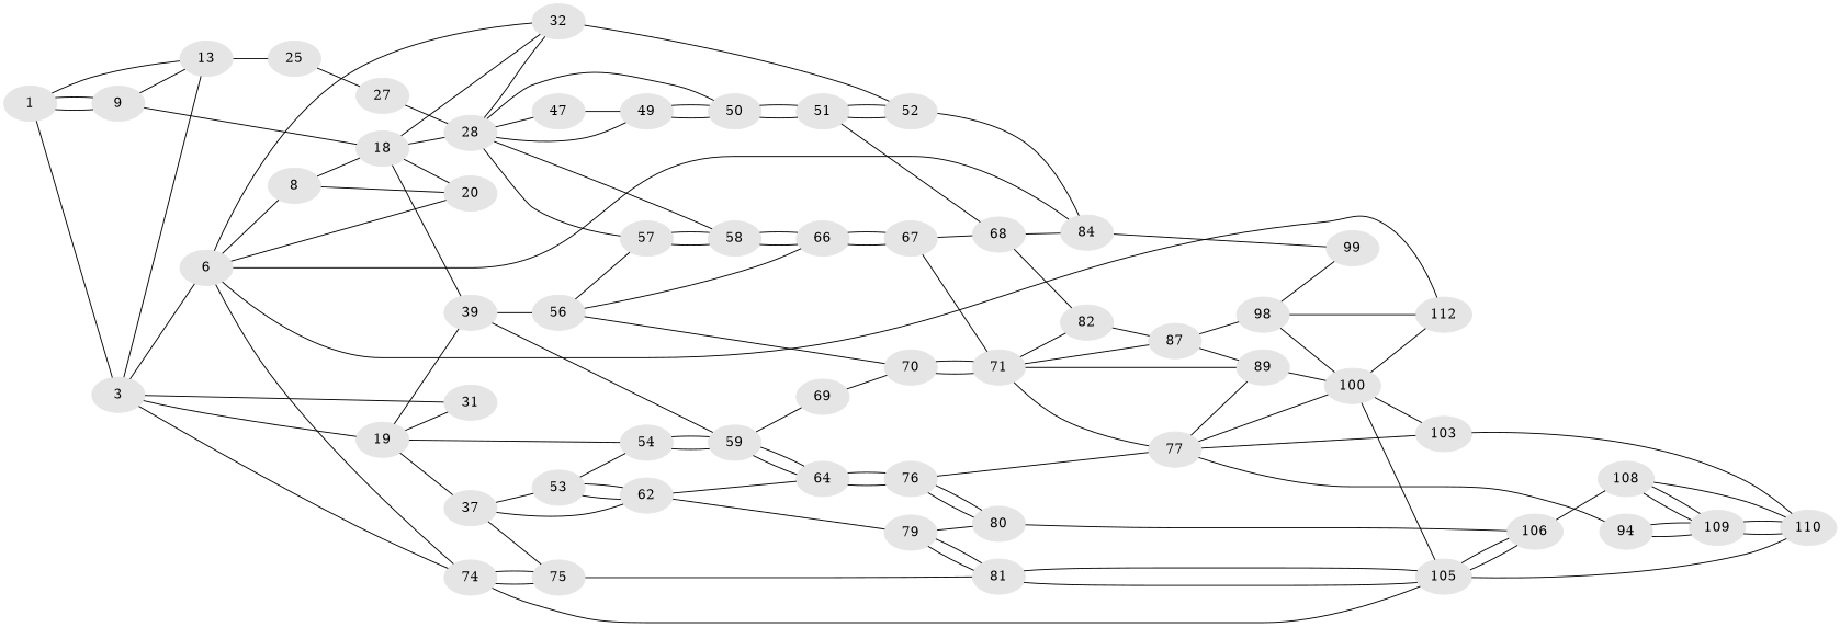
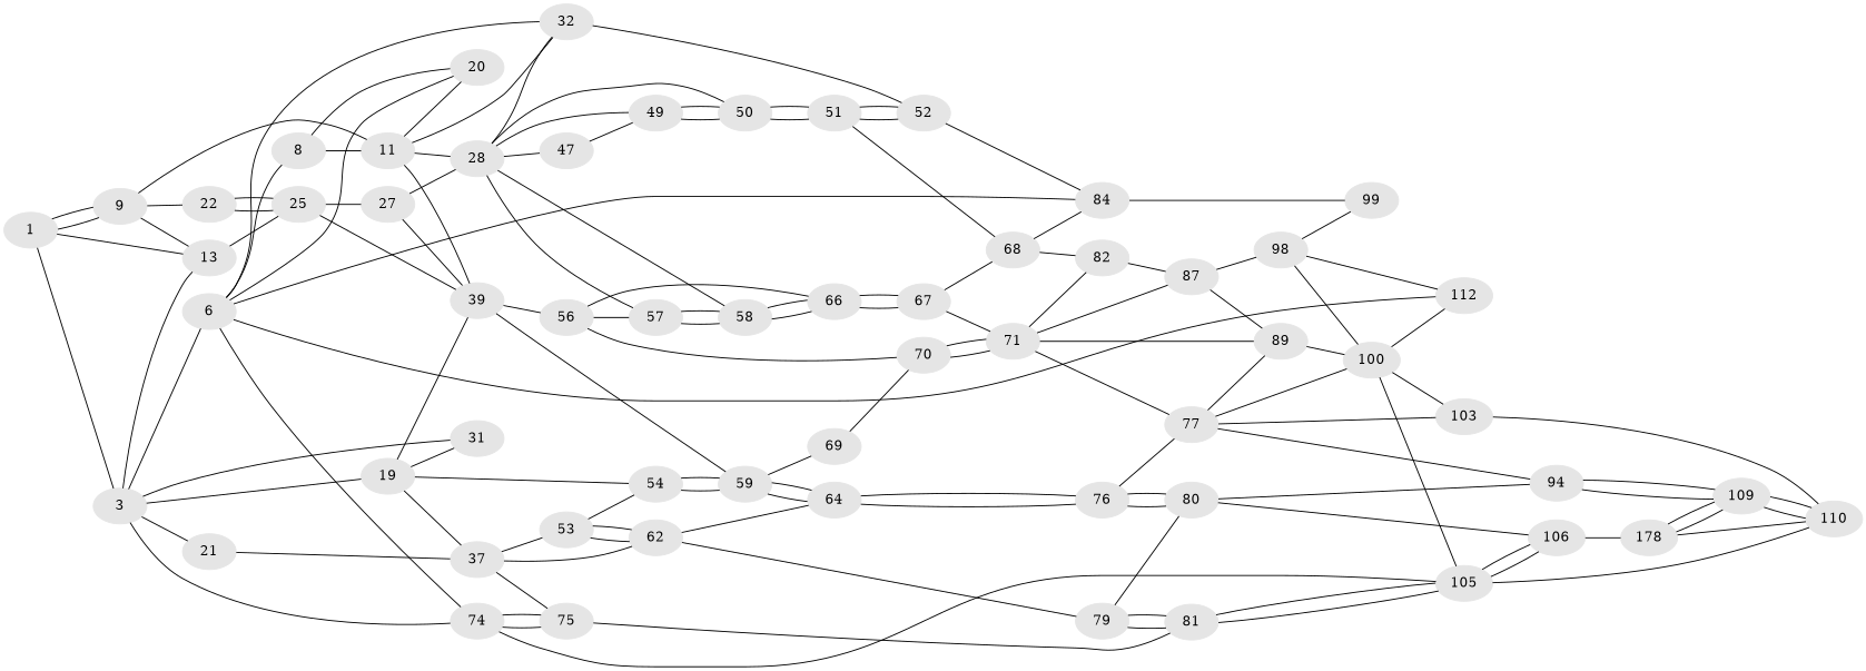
  graph {
    rankdir=LR
    node [color=gray90 style=filled]
    1 [super="+2"]
    3 [super="+15+4"]
    9 [super="+14+10"]
    13 [super="+17"]
    6 [super="+7+97"]
    19 [super="+34"]
+   21
    31
    74
-   11 [super="+23" label=18]
+   11 [super="+23"]
+   22
    25 [super="+26"]
    8 [super="+12"]
    20
    32 [super="+33"]
    84 [super="+85"]
    112
    37 [super="+61+38"]
    39 [super="+55+40"]
    54
    75
    105 [super="+116"]
    52
    99
    28 [super="+29+44"]
    47
    49
    50
    57
    58
    27
    53
    62 [super="+63"]
    56 [super="+65"]
    59 [super="+60"]
    51
    66
    64
    79
    81
    70
    69
    68 [super="+83"]
    82
    67
    71 [super="+86+72"]
    76
    80 [super="+93"]
    77 [super="+78+91"]
    87 [super="+88"]
    89 [super="+90"]
    94
    100 [super="+102"]
    103
    98 [super="+101"]
    106 [super="+107"]
    110 [super="+115+111"]
    109
-   108 [super="+113"]
+   108 [super="+113" label=178]
    1 -- 3
    1 -- 9
    1 -- 9
    1 -- 13
    3 -- 13
    3 -- 6
    3 -- 19 [weight=2]
+   3 -- 21 [weight=2]
    3 -- 31
    3 -- 74
    9 -- 13
    9 -- 11
+   9 -- 22 [weight=2]
    13 -- 25
    6 -- 74
    6 -- 8
    6 -- 20
    6 -- 32
    6 -- 84
    6 -- 112
    19 -- 31
    19 -- 37
    19 -- 39
    19 -- 54
+   21 -- 37
    74 -- 75
    74 -- 75
    74 -- 105
    11 -- 20
    11 -- 32
    11 -- 39
    11 -- 28
+   22 -- 25
+   22 -- 25
+   25 -- 39
    25 -- 27
    8 -- 11
    8 -- 20
    32 -- 52
    84 -- 99 [weight=2]
    37 -- 75
    37 -- 53
    37 -- 62
    39 -- 56
    39 -- 59
    54 -- 59
    54 -- 59
    75 -- 81
    105 -- 106
    105 -- 106
    105 -- 110 [weight=2]
    52 -- 84
    28 -- 32
    28 -- 47 [weight=2]
    28 -- 49
    28 -- 50
    28 -- 57
    28 -- 58
    47 -- 49
    49 -- 50
    49 -- 50
    50 -- 51
    50 -- 51
    57 -- 58
    57 -- 58
    58 -- 66
    58 -- 66
+   27 -- 39
    27 -- 28
    53 -- 54
    53 -- 62
    53 -- 62
    62 -- 64
    62 -- 79
    56 -- 57
    56 -- 66
    56 -- 70
    59 -- 64
    59 -- 64
    59 -- 69
    51 -- 52
    51 -- 52
    51 -- 68
    66 -- 67
    66 -- 67
    64 -- 76
    64 -- 76
    79 -- 81
    79 -- 81
    79 -- 80
    81 -- 105
    81 -- 105
    70 -- 71
    70 -- 71
    69 -- 70
    68 -- 84
    68 -- 82
    82 -- 87
    67 -- 68
    67 -- 71
    71 -- 82
    71 -- 77
    71 -- 87
    71 -- 89
    76 -- 80
    76 -- 80
    76 -- 77
+   80 -- 94
    80 -- 106
    77 -- 89
    77 -- 94
    77 -- 100
    77 -- 103
    87 -- 89
    87 -- 98
    89 -- 100
    94 -- 109
    94 -- 109
    100 -- 112
    100 -- 105
    100 -- 103
    103 -- 110
    98 -- 112
    98 -- 99
    98 -- 100
    106 -- 108 [weight=2]
    109 -- 110
    109 -- 110
    108 -- 110
    108 -- 109
    108 -- 109
  }
